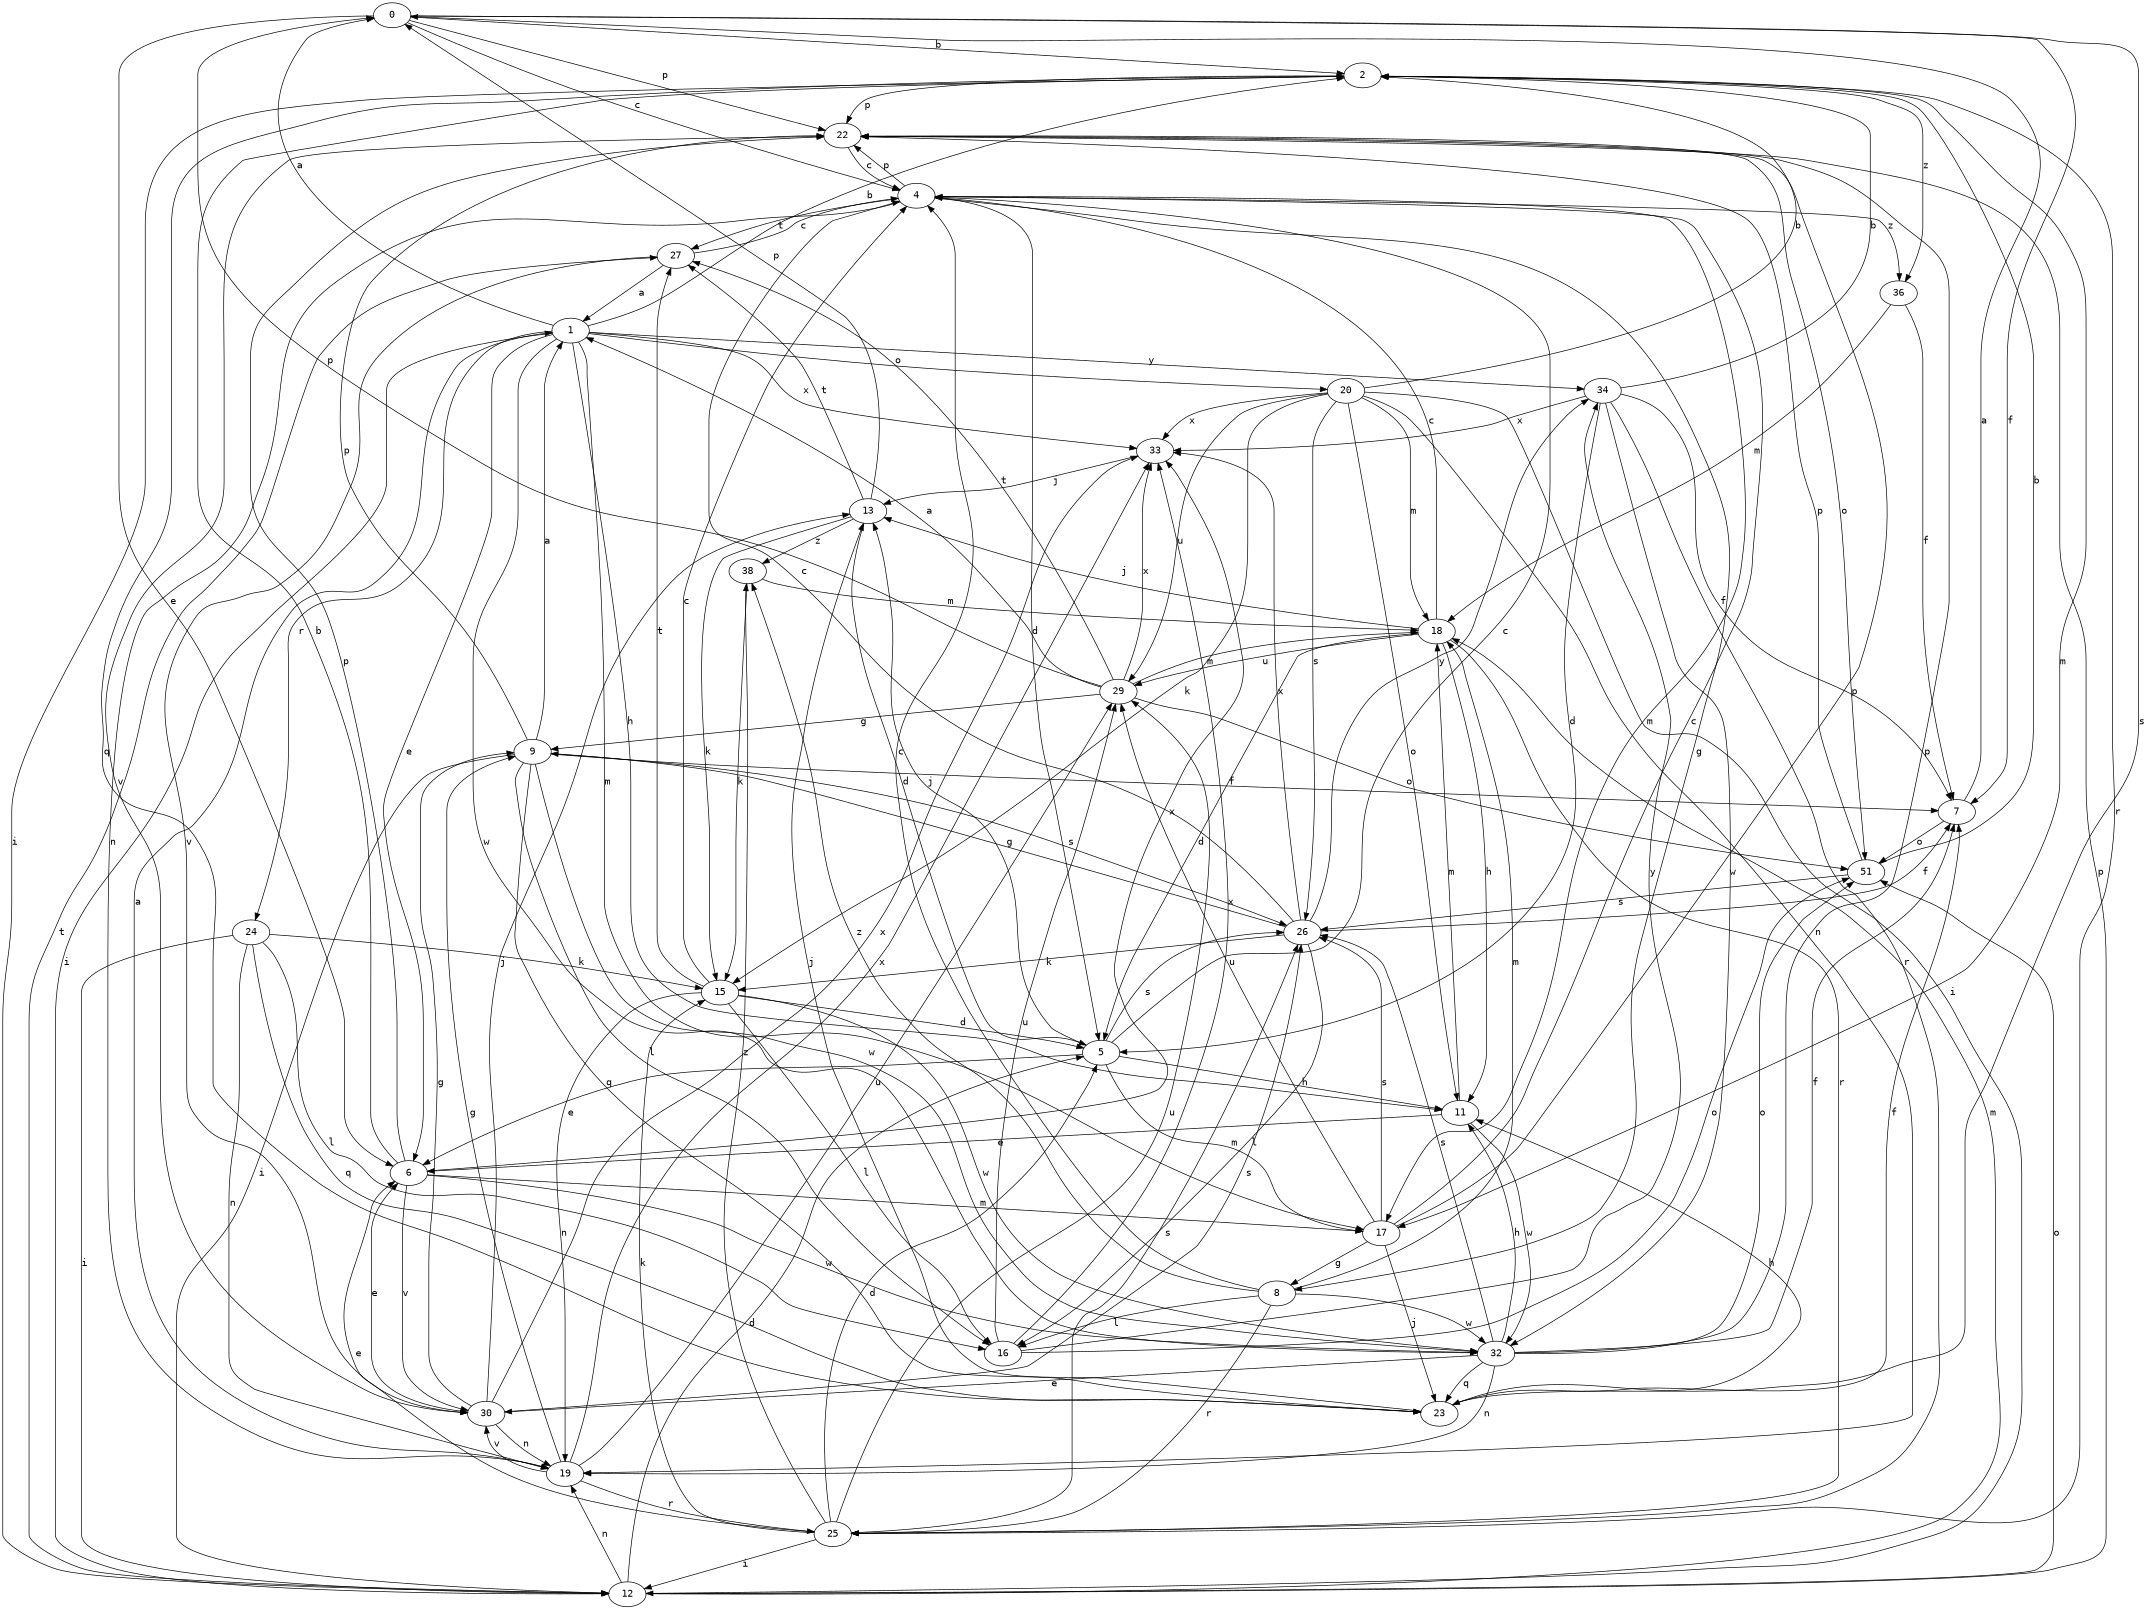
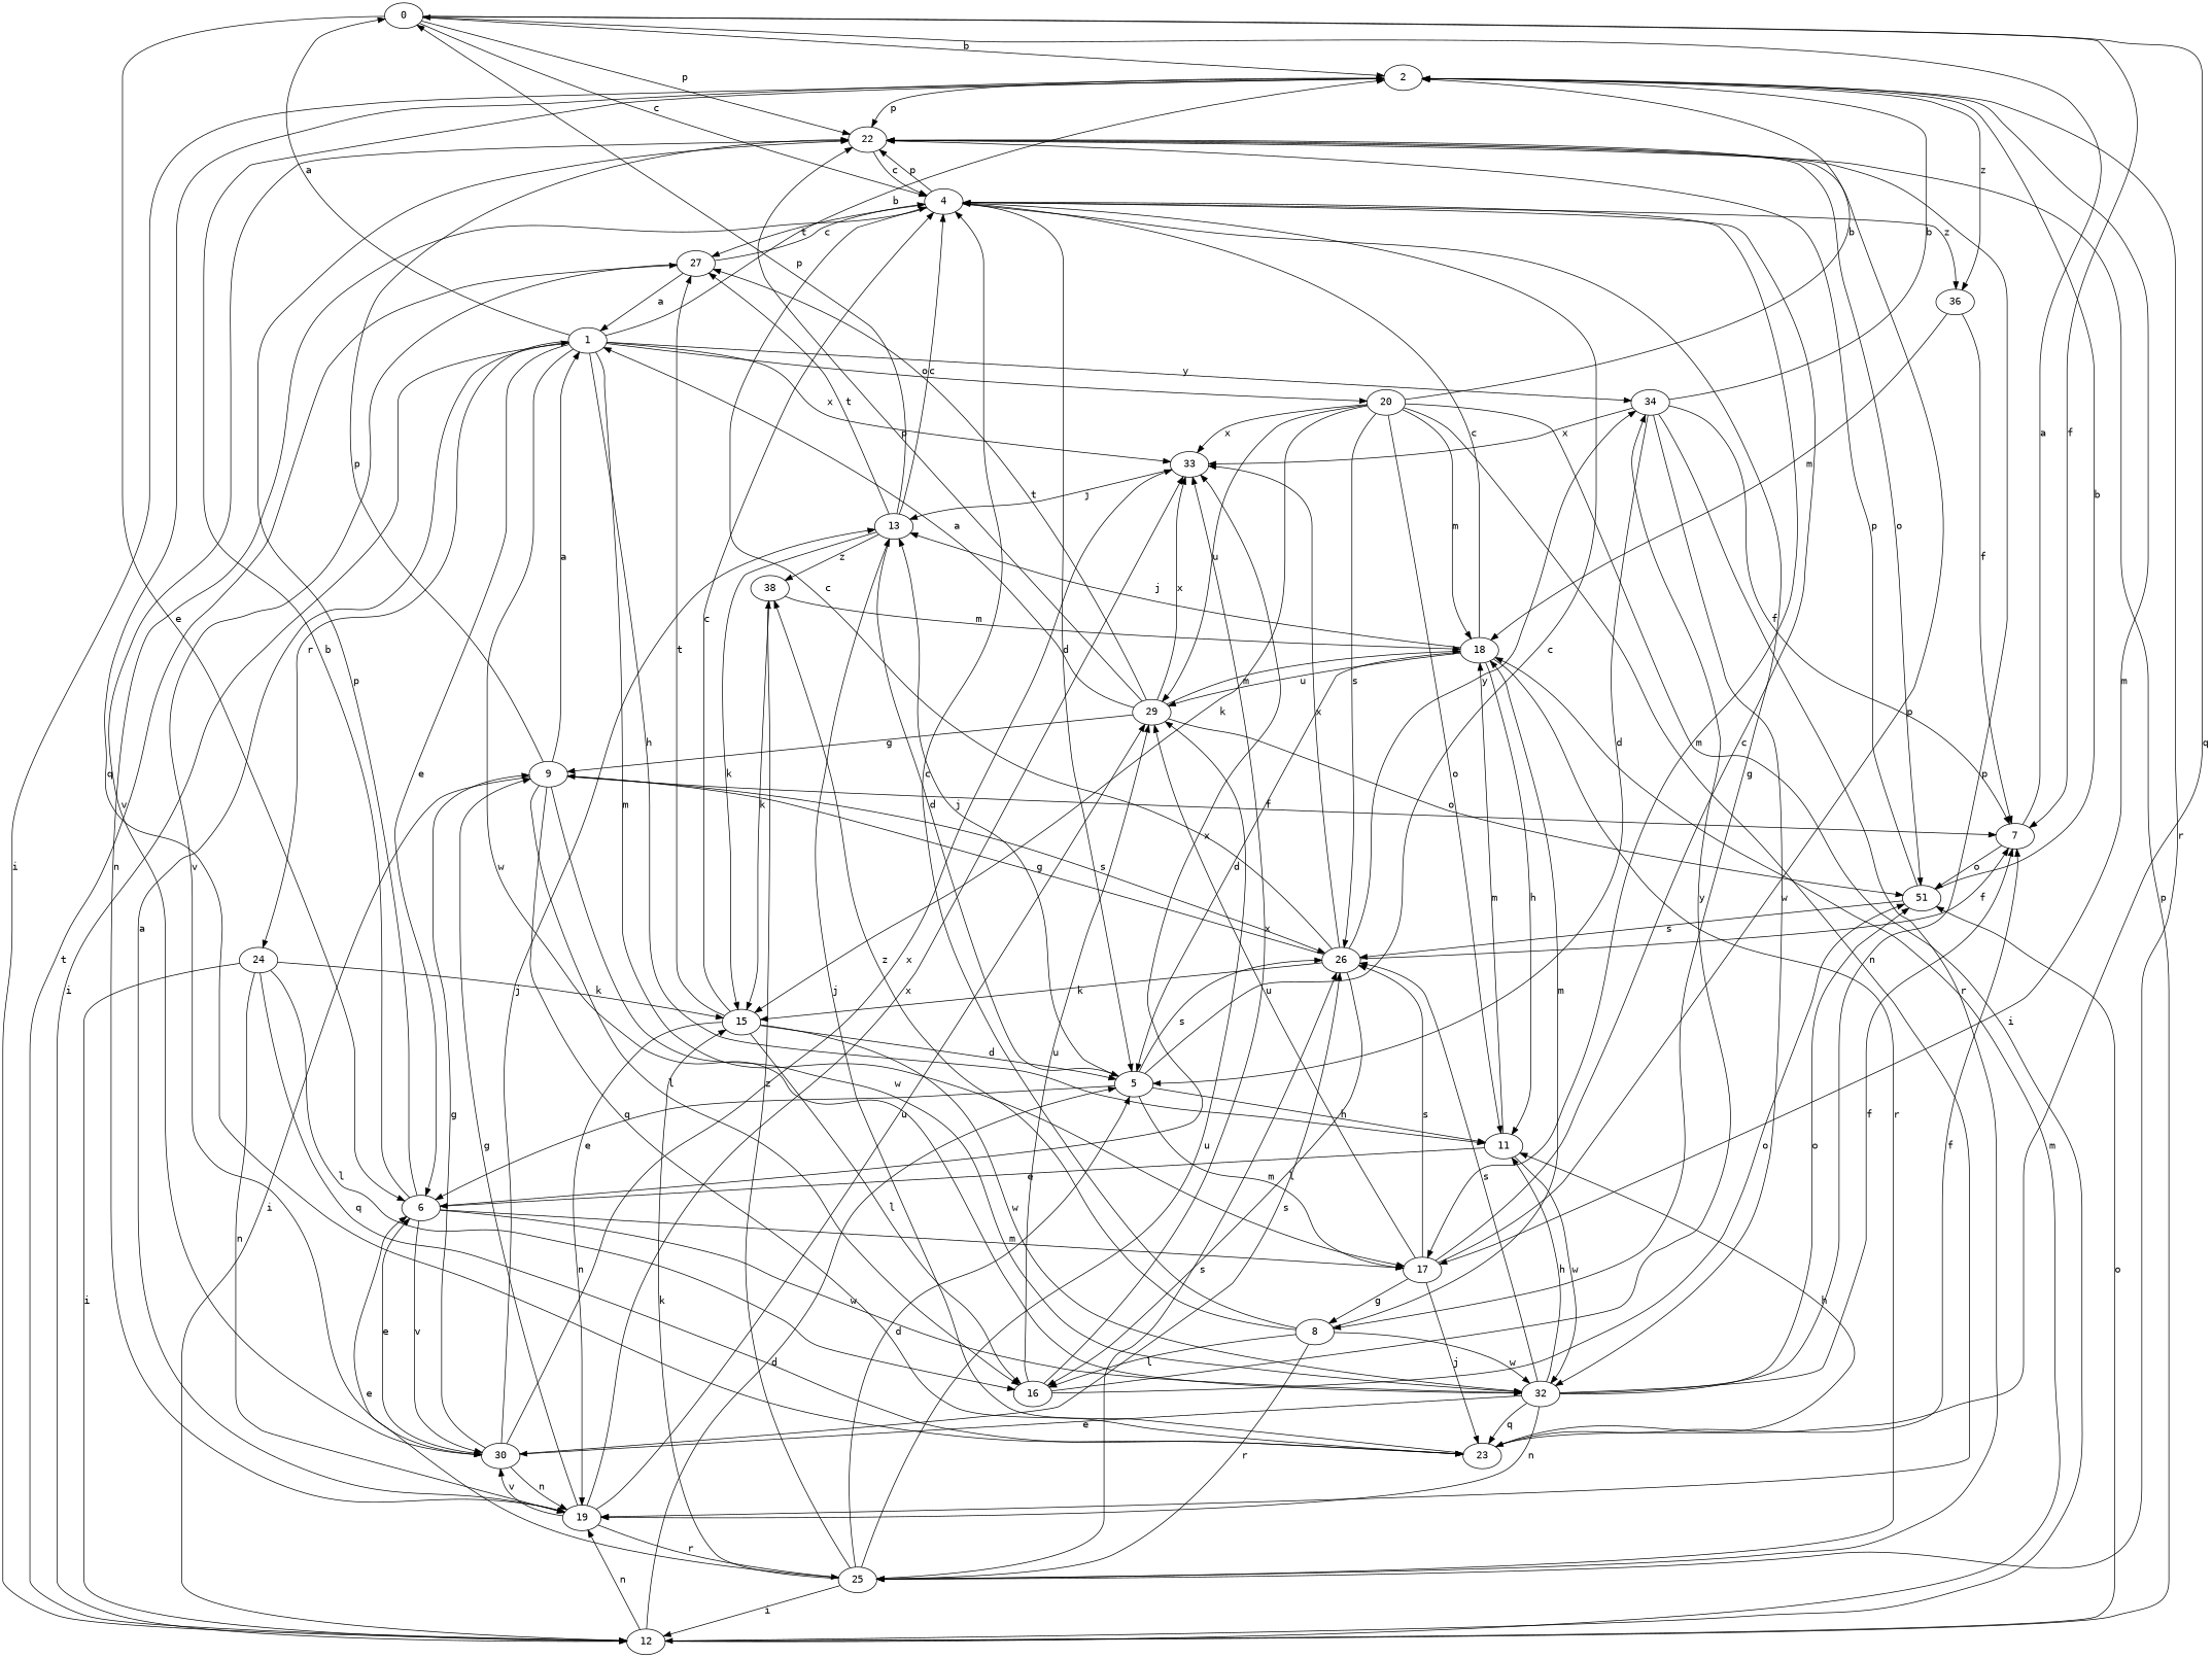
  strict digraph {
    fontname="DejaVu Sans Mono"
    node [fontname="DejaVu Sans Mono"]
    edge [fontname="DejaVu Sans Mono"]
    0
    2
    4
    6
    7
    22
    23
    12
    17
    25
    36
    5
    8
    19
    27
    32
    33
    30
    n19 [label=51]
    11
    13
    1
    20
    24
    34
    18
    26
    29
    15
    16
    38
    9
    0 -> 2 [label=b]
    0 -> 4 [label=c]
    0 -> 6 [label=e]
    0 -> 7 [label=f]
    0 -> 22 [label=p]
-   0 -> 23 [label=s]
+   0 -> 23 [label=q]
    2 -> 22 [label=p]
    2 -> 23 [label=q]
    2 -> 12 [label=i]
    2 -> 17 [label=m]
    2 -> 25 [label=r]
    2 -> 36 [label=z]
    4 -> 22 [label=p]
    4 -> 17 [label=m]
    4 -> 36 [label=z]
    4 -> 5 [label=d]
    4 -> 8 [label=g]
    4 -> 19 [label=n]
    4 -> 27 [label=t]
    6 -> 2 [label=b]
    6 -> 22 [label=p]
    6 -> 17 [label=m]
    6 -> 32 [label=w]
    6 -> 33 [label=x]
    6 -> 30 [label=v]
    7 -> 0 [label=a]
    7 -> n19 [label=o]
    22 -> 4 [label=c]
    22 -> 30 [label=v]
    22 -> n19 [label=o]
    23 -> 7 [label=f]
    23 -> 11 [label=h]
    23 -> 13 [label=j]
    12 -> 22 [label=p]
    12 -> 5 [label=d]
    12 -> 19 [label=n]
    12 -> 27 [label=t]
    12 -> n19 [label=o]
    12 -> 18 [label=m]
    17 -> 4 [label=c]
    17 -> 22 [label=p]
    17 -> 23 [label=j]
    17 -> 8 [label=g]
    17 -> 26 [label=s]
    17 -> 29 [label=u]
    25 -> 6 [label=e]
    25 -> 12 [label=i]
    25 -> 5 [label=d]
    25 -> 26 [label=s]
    25 -> 29 [label=u]
    25 -> 15 [label=k]
    25 -> 38 [label=z]
    36 -> 7 [label=f]
    36 -> 18 [label=m]
    5 -> 4 [label=c]
    5 -> 6 [label=e]
    5 -> 17 [label=m]
    5 -> 11 [label=h]
    5 -> 13 [label=j]
    5 -> 26 [label=s]
    8 -> 4 [label=c]
    8 -> 25 [label=r]
    8 -> 32 [label=w]
    8 -> 18 [label=m]
    8 -> 16 [label=l]
    8 -> 38 [label=z]
    19 -> 25 [label=r]
    19 -> 33 [label=x]
    19 -> 30 [label=v]
    19 -> 1 [label=a]
    19 -> 29 [label=u]
    19 -> 9 [label=g]
    27 -> 4 [label=c]
    27 -> 30 [label=v]
    27 -> 1 [label=a]
    32 -> 7 [label=f]
    32 -> 22 [label=p]
    32 -> 23 [label=q]
    32 -> 19 [label=n]
    32 -> 30 [label=e]
    32 -> n19 [label=o]
    32 -> 11 [label=h]
    32 -> 26 [label=s]
    33 -> 13 [label=j]
    30 -> 6 [label=e]
    30 -> 19 [label=n]
    30 -> 33 [label=x]
    30 -> 13 [label=j]
    30 -> 26 [label=s]
    30 -> 9 [label=g]
    n19 -> 2 [label=b]
    n19 -> 22 [label=p]
    n19 -> 26 [label=s]
    11 -> 6 [label=e]
    11 -> 32 [label=w]
    11 -> 18 [label=m]
    13 -> 0 [label=p]
+   13 -> 4 [label=c]
    13 -> 5 [label=d]
    13 -> 27 [label=t]
    13 -> 15 [label=k]
    13 -> 38 [label=z]
    1 -> 0 [label=a]
    1 -> 2 [label=b]
    1 -> 6 [label=e]
    1 -> 12 [label=i]
    1 -> 17 [label=m]
    1 -> 32 [label=w]
    1 -> 33 [label=x]
    1 -> 11 [label=h]
    1 -> 20 [label=o]
    1 -> 24 [label=r]
    1 -> 34 [label=y]
    20 -> 2 [label=b]
    20 -> 12 [label=i]
    20 -> 19 [label=n]
    20 -> 33 [label=x]
    20 -> 11 [label=o]
    20 -> 18 [label=m]
    20 -> 26 [label=s]
    20 -> 29 [label=u]
    20 -> 15 [label=k]
    24 -> 23 [label=q]
    24 -> 12 [label=i]
    24 -> 19 [label=n]
    24 -> 15 [label=k]
    24 -> 16 [label=l]
    34 -> 2 [label=b]
    34 -> 7 [label=f]
    34 -> 25 [label=r]
    34 -> 5 [label=d]
    34 -> 32 [label=w]
    34 -> 33 [label=x]
    18 -> 4 [label=c]
    18 -> 25 [label=r]
    18 -> 5 [label=d]
    18 -> 11 [label=h]
    18 -> 13 [label=j]
    18 -> 29 [label=u]
    26 -> 4 [label=c]
    26 -> 7 [label=f]
    26 -> 33 [label=x]
    26 -> 34 [label=y]
    26 -> 15 [label=k]
    26 -> 16 [label=l]
    26 -> 9 [label=g]
-   29 -> 0 [label=p]
+   29 -> 22 [label=p]
    29 -> 27 [label=t]
    29 -> 33 [label=x]
    29 -> n19 [label=o]
    29 -> 1 [label=a]
    29 -> 18 [label=m]
    29 -> 9 [label=g]
    15 -> 4 [label=c]
    15 -> 5 [label=d]
    15 -> 19 [label=n]
    15 -> 27 [label=t]
    15 -> 32 [label=w]
    15 -> 16 [label=l]
    16 -> 33 [label=x]
    16 -> n19 [label=o]
    16 -> 34 [label=y]
    16 -> 29 [label=u]
    38 -> 18 [label=m]
    38 -> 15 [label=k]
    9 -> 7 [label=f]
    9 -> 22 [label=p]
    9 -> 23 [label=q]
    9 -> 12 [label=i]
    9 -> 32 [label=w]
    9 -> 1 [label=a]
    9 -> 26 [label=s]
    9 -> 16 [label=l]
  }
